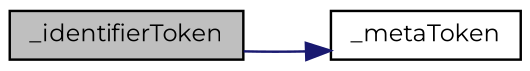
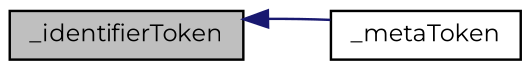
  digraph {
    rankdir=LR
    fontname=Montserrat
    node [color=black fontname=Montserrat fontsize=10 shape=record style=filled]
    n1 [fillcolor=grey75 fontcolor=black height=0.2 label=_identifierToken width=0.4]
    n2 [fillcolor=white height=0.2 label=_metaToken width=0.4]
-   n1 -> n2 [color=midnightblue fontname=Montserrat fontsize=10 labelfontname=Helvetica labelfontsize=10 style=solid]
+   n2 -> n1 [color=midnightblue fontname=Montserrat fontsize=10 labelfontname=Helvetica labelfontsize=10 style=solid]
  }
